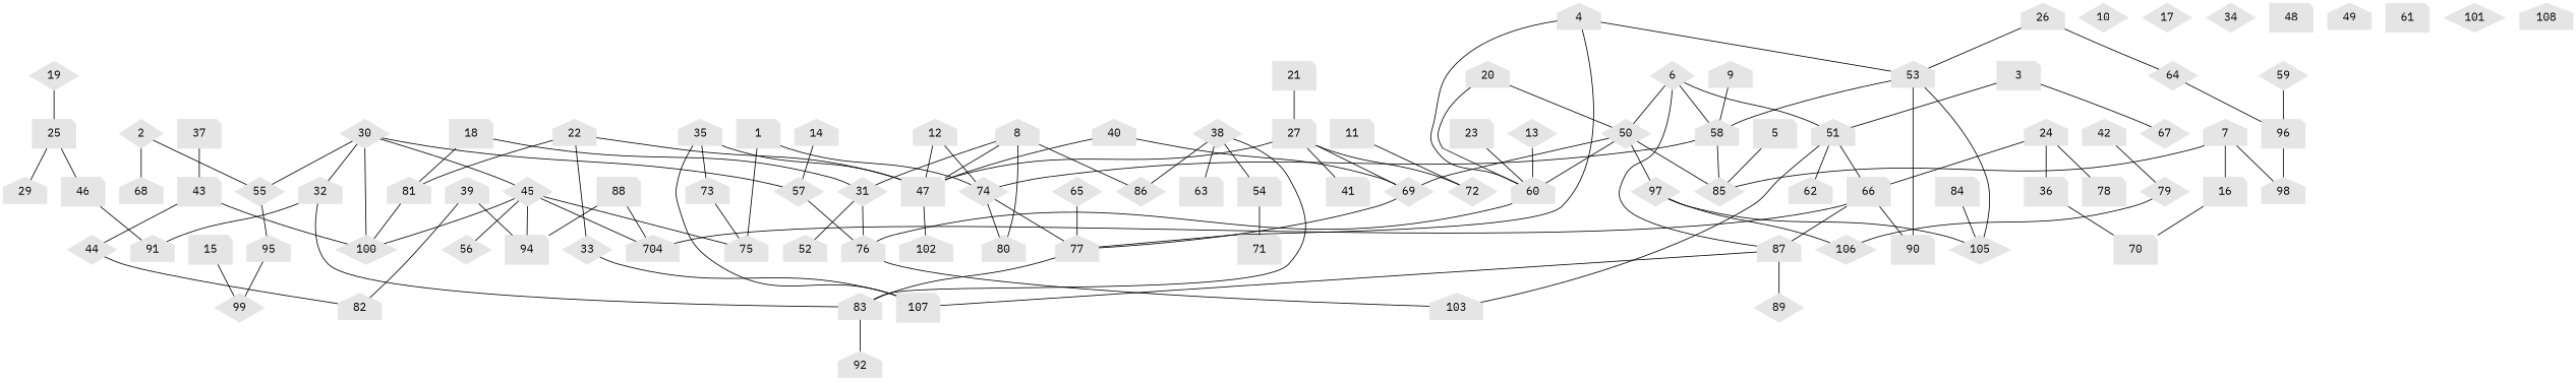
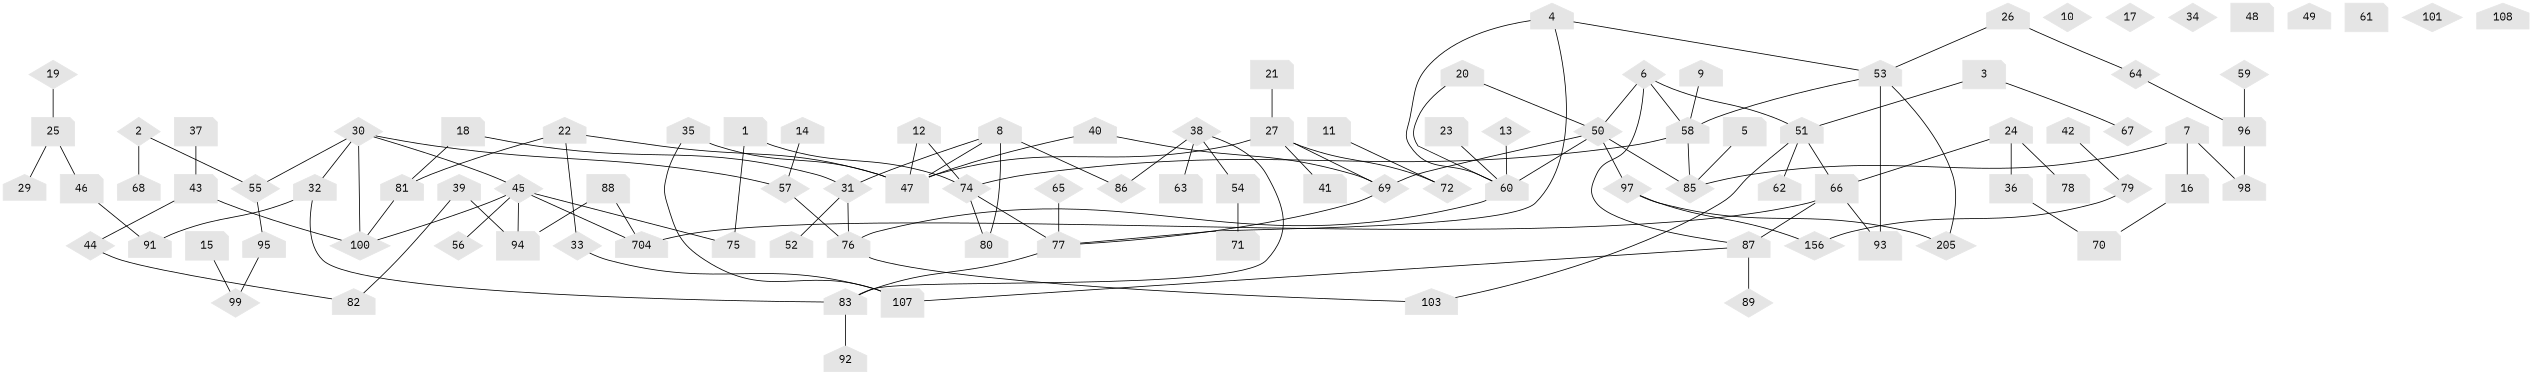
  graph {
    fontname="IBM Plex Mono"
    node [color=gray90 fontname="IBM Plex Mono" shape=house style=filled]
    edge [fontname="IBM Plex Mono"]
    1 [shape=note]
    74 [shape=diamond]
    75
    77
    80
    2 [shape=diamond]
    55 [shape=diamond]
    68
    95
    3 [shape=note]
    67 [shape=diamond]
    51
    6 [shape=diamond]
    50 [shape=diamond]
    58
    87
    4
    53
    60
-   93 [shape=note label=90]
-   105 [shape=diamond]
+   93 [shape=note]
+   105 [shape=diamond label=205]
    76
    83
    5 [shape=note]
    85 [shape=diamond]
    69 [shape=diamond]
    97 [shape=diamond]
    66 [shape=note]
    62
    103
    107 [shape=note]
    89 [shape=diamond]
    7
    16 [shape=note]
    98
    70 [shape=note]
    31 [shape=diamond]
    8
    47 [shape=note]
    86 [shape=diamond]
    52
-   102
    9
    10 [shape=diamond]
    11 [shape=note]
    72 [shape=diamond]
    12
    13 [shape=diamond]
    57 [shape=diamond]
    14
    15 [shape=note]
    99 [shape=diamond]
    17 [shape=diamond]
    18 [shape=note]
    81
    19 [shape=diamond]
    25 [shape=note]
    29
    46 [shape=note]
    20
    21 [shape=note]
    27 [shape=note]
    41 [shape=note]
    22
    33 [shape=diamond]
    100 [shape=diamond]
    23 [shape=note]
    36 [shape=note]
    24
    78 [shape=note]
    n71 [label=704]
    91
    26
    64 [shape=diamond]
    96 [shape=note]
    30 [shape=diamond]
    32
    45 [shape=diamond]
    94 [shape=note]
    56 [shape=diamond]
    34 [shape=diamond]
    35
-   73
    37 [shape=note]
    43 [shape=note]
    44 [shape=diamond]
    38 [shape=diamond]
    54 [shape=note]
    63 [shape=note]
    71 [shape=note]
    92
    39
    82
    40
    79 [shape=diamond]
    42
-   106 [shape=diamond]
+   106 [shape=diamond label=156]
    48 [shape=note]
    49
    59 [shape=diamond]
    61 [shape=note]
    65 [shape=diamond]
-   84 [shape=note]
    88 [shape=note]
    101 [shape=diamond]
    108
    1 -- 74
    1 -- 75
    74 -- 77
    74 -- 80
    77 -- 83
    2 -- 55
    2 -- 68
    55 -- 95
    95 -- 99
    3 -- 67
    3 -- 51
    51 -- 66
    51 -- 62
    51 -- 103
    6 -- 51
    6 -- 50
    6 -- 58
    6 -- 87
    50 -- 60
    50 -- 85
    50 -- 69
    50 -- 97
    58 -- 74
    58 -- 85
    87 -- 107
    87 -- 89
    4 -- 77
    4 -- 53
    4 -- 60
    53 -- 58
    53 -- 93
    53 -- 105
    60 -- 76
    76 -- 103
    83 -- 92
    5 -- 85
    69 -- 77
    97 -- 105
    97 -- 106
    66 -- 87
    66 -- 93
    66 -- n71
    7 -- 85
    7 -- 16
    7 -- 98
    16 -- 70
    31 -- 76
    31 -- 52
    8 -- 80
    8 -- 31
    8 -- 47
    8 -- 86
-   47 -- 102
    9 -- 58
    11 -- 72
    12 -- 74
    12 -- 47
    13 -- 60
    57 -- 76
    14 -- 57
    15 -- 99
    18 -- 31
    18 -- 81
    81 -- 100
    19 -- 25
    25 -- 29
    25 -- 46
    46 -- 91
    20 -- 50
    20 -- 60
    21 -- 27
    27 -- 69
    27 -- 47
    27 -- 72
    27 -- 41
    22 -- 47
    22 -- 81
    22 -- 33
    33 -- 107
    23 -- 60
    36 -- 70
    24 -- 66
    24 -- 36
    24 -- 78
    26 -- 53
    26 -- 64
    64 -- 96
    96 -- 98
    30 -- 55
    30 -- 57
    30 -- 100
    30 -- 32
    30 -- 45
    32 -- 83
    32 -- 91
    45 -- 75
    45 -- 100
    45 -- n71
    45 -- 94
    45 -- 56
    35 -- 107
    35 -- 47
-   35 -- 73
-   73 -- 75
    37 -- 43
    43 -- 100
    43 -- 44
    44 -- 82
    38 -- 83
    38 -- 86
    38 -- 54
    38 -- 63
    54 -- 71
    39 -- 94
    39 -- 82
    40 -- 69
    40 -- 47
    79 -- 106
    42 -- 79
    59 -- 96
    65 -- 77
-   84 -- 105
    88 -- n71
    88 -- 94
  }
